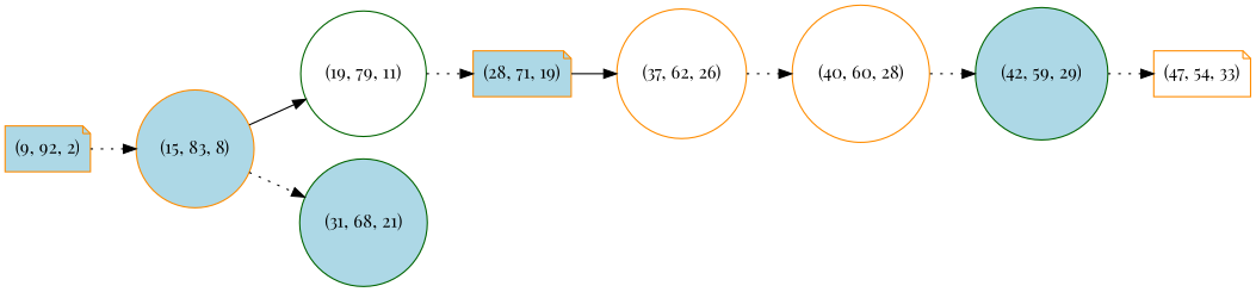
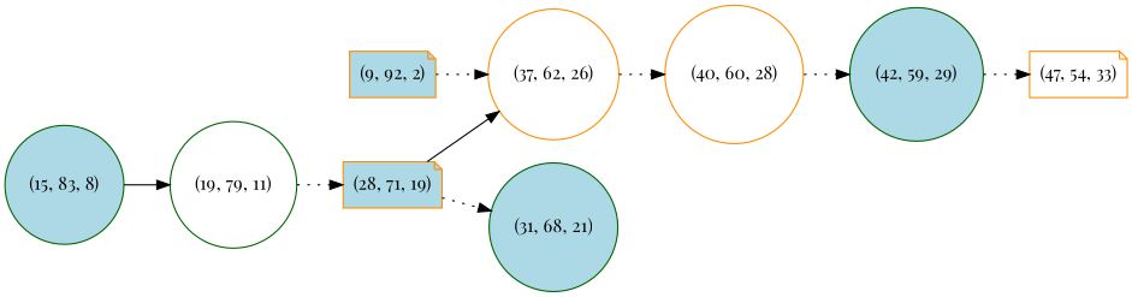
  digraph {
    fontname="Playfair Display"
    rankdir=LR
    node [color=darkorange fillcolor=lightblue fontname="Playfair Display" shape=circle style=filled]
    edge [fontname="Playfair Display" style=dotted]
    "(9, 92, 2)" [shape=note]
-   "(15, 83, 8)"
+   "(15, 83, 8)" [color=darkgreen]
    "(19, 79, 11)" [color=darkgreen fillcolor=white]
    "(28, 71, 19)" [shape=note]
    "(31, 68, 21)" [color=darkgreen]
    "(37, 62, 26)" [fillcolor=white]
    "(40, 60, 28)" [fillcolor=white]
    "(42, 59, 29)" [color=darkgreen]
    n9 [fillcolor=white label="(47, 54, 33)" shape=note]
-   "(9, 92, 2)" -> "(15, 83, 8)"
+   "(9, 92, 2)" -> "(37, 62, 26)"
    "(15, 83, 8)" -> "(19, 79, 11)" [style=solid]
    "(19, 79, 11)" -> "(28, 71, 19)"
-   "(15, 83, 8)" -> "(31, 68, 21)"
+   "(28, 71, 19)" -> "(31, 68, 21)"
    "(28, 71, 19)" -> "(37, 62, 26)" [style=solid]
    "(37, 62, 26)" -> "(40, 60, 28)"
    "(40, 60, 28)" -> "(42, 59, 29)"
    "(42, 59, 29)" -> n9
  }
